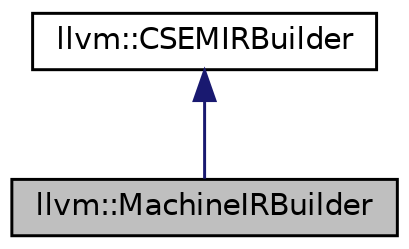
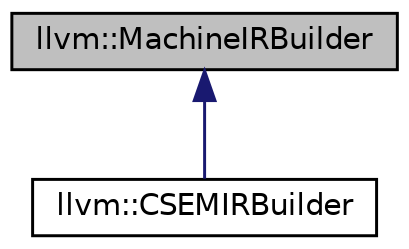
  digraph {
    node [color=black fontname=Helvetica fontsize=10 shape=record]
    n1 [fillcolor=grey75 fontcolor=black height=0.2 label="llvm::MachineIRBuilder" style=filled width=0.4]
    n2 [height=0.2 label="llvm::CSEMIRBuilder" width=0.4]
-   n2 -> n1 [color=midnightblue dir=back fontname=Helvetica fontsize=10 labelfontname=Helvetica labelfontsize=10 style=solid]
+   n1 -> n2 [color=midnightblue dir=back fontname=Helvetica fontsize=10 labelfontname=Helvetica labelfontsize=10 style=solid]
  }
